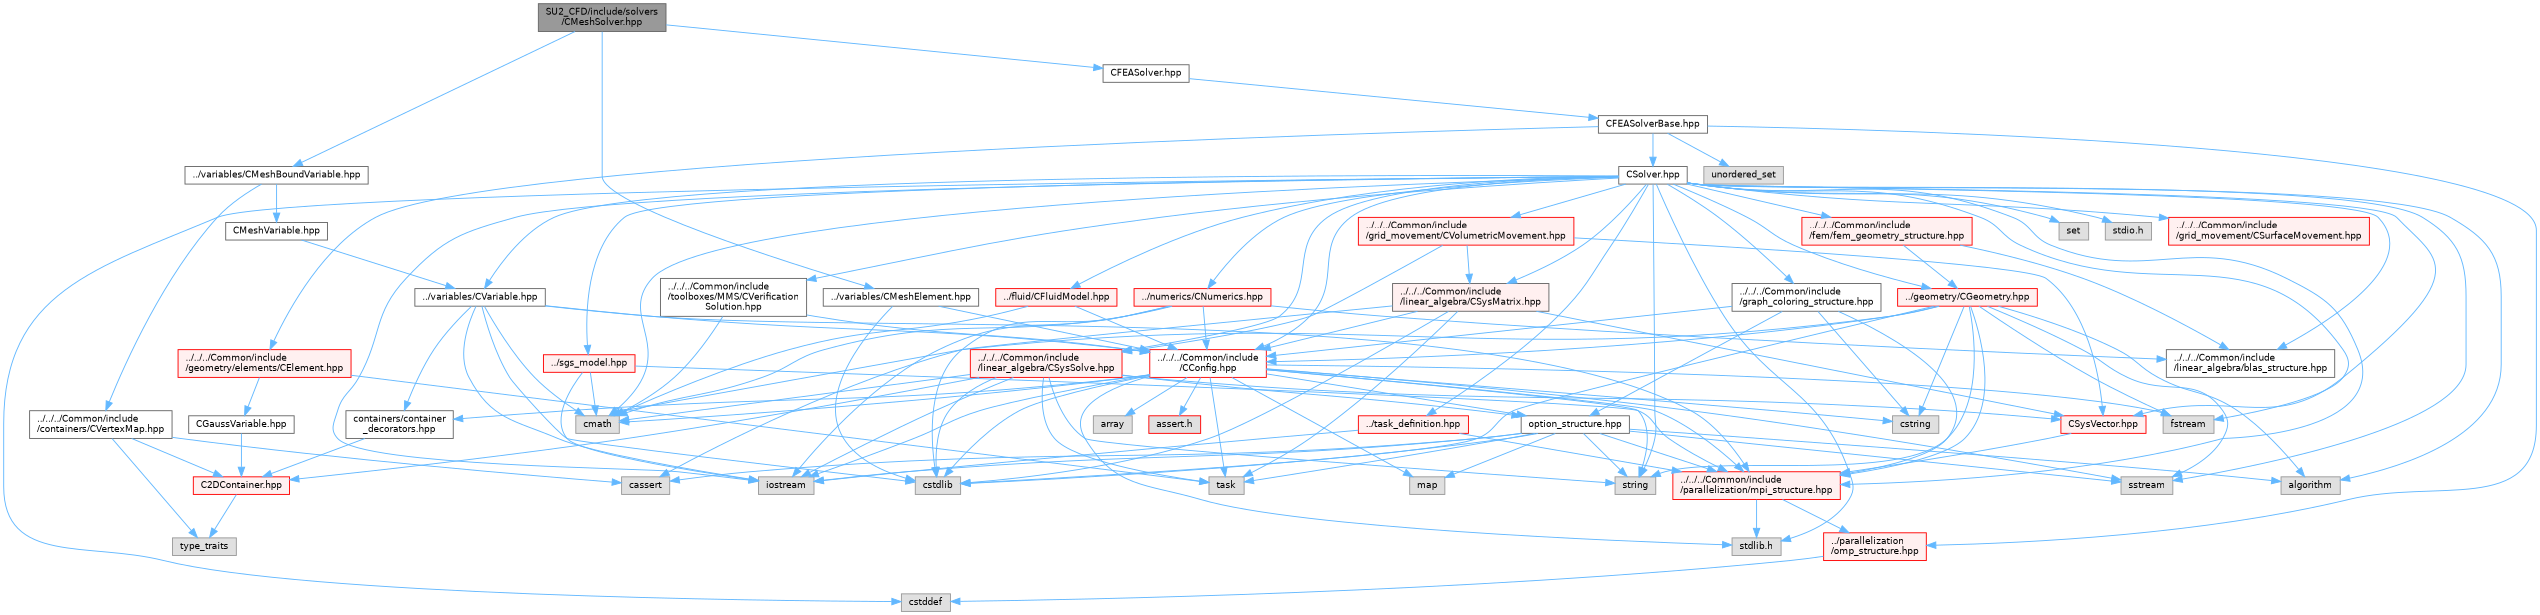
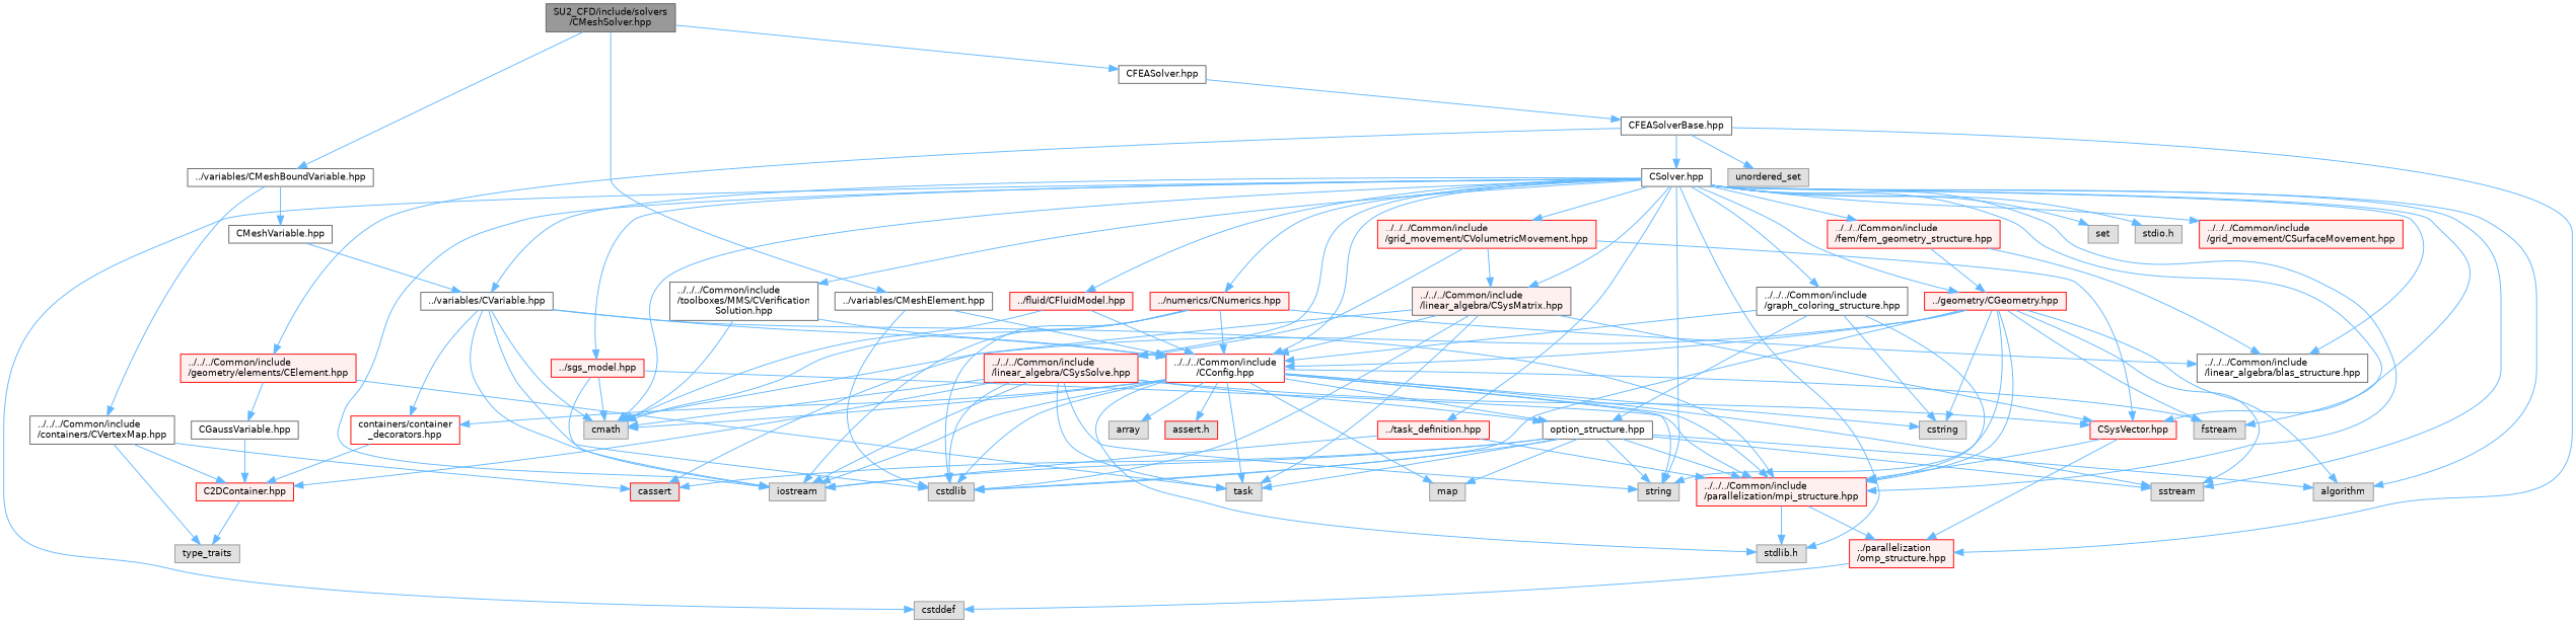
  digraph {
    node [color=grey60 fillcolor="#E0E0E0" fontname=Helvetica fontsize=10 shape=box style=filled]
    edge [color=steelblue1 fontname=Helvetica fontsize=10 labelfontname=Helvetica labelfontsize=10 style=solid]
    n1 [color=gray40 fillcolor=grey60 fontcolor=black height=0.2 label="SU2_CFD/include/solvers\l/CMeshSolver.hpp" width=0.4]
    n2 [color=grey40 fillcolor=white height=0.2 label="CFEASolver.hpp" width=0.4]
    n3 [color=grey40 fillcolor=white height=0.2 label="../variables/CMeshBoundVariable.hpp" width=0.4]
    n4 [color=grey40 fillcolor=white height=0.2 label="../variables/CMeshElement.hpp" width=0.4]
    n5 [color=grey40 fillcolor=white height=0.2 label="CFEASolverBase.hpp" width=0.4]
    n6 [color=grey40 fillcolor=white height=0.2 label="CMeshVariable.hpp" width=0.4]
    n7 [color=grey40 fillcolor=white height=0.2 label="../../../Common/include\l/containers/CVertexMap.hpp" width=0.4]
    n8 [color=red fillcolor=white height=0.2 label="../../../Common/include\l/CConfig.hpp" width=0.4]
    n9 [height=0.2 label=cstdlib width=0.4]
    n10 [height=0.2 label=unordered_set width=0.4]
    n11 [color=grey40 fillcolor=white height=0.2 label="CSolver.hpp" width=0.4]
    n12 [color=red fillcolor="#FFF0F0" height=0.2 label="../parallelization\l/omp_structure.hpp" width=0.4]
    n13 [color=red fillcolor="#FFF0F0" height=0.2 label="../../../Common/include\l/geometry/elements/CElement.hpp" width=0.4]
    n14 [color=red fillcolor="#FFF0F0" height=0.2 label="../../../Common/include\l/parallelization/mpi_structure.hpp" width=0.4]
    n15 [height=0.2 label="stdlib.h" width=0.4]
    n16 [height=0.2 label=cstddef width=0.4]
    n17 [height=0.2 label=cmath width=0.4]
    n18 [height=0.2 label=string width=0.4]
    n19 [height=0.2 label=fstream width=0.4]
    n20 [height=0.2 label=sstream width=0.4]
    n21 [height=0.2 label=algorithm width=0.4]
    n22 [height=0.2 label=iostream width=0.4]
    n23 [height=0.2 label=set width=0.4]
    n24 [height=0.2 label="stdio.h" width=0.4]
    n25 [color=red fillcolor="#FFF0F0" height=0.2 label="../fluid/CFluidModel.hpp" width=0.4]
    n26 [color=red fillcolor="#FFF0F0" height=0.2 label="../task_definition.hpp" width=0.4]
    n27 [color=red fillcolor="#FFF0F0" height=0.2 label="../numerics/CNumerics.hpp" width=0.4]
    n28 [color=grey40 fillcolor=white height=0.2 label="../../../Common/include\l/linear_algebra/blas_structure.hpp" width=0.4]
    n29 [color=red fillcolor="#FFF0F0" height=0.2 label="../sgs_model.hpp" width=0.4]
    n30 [color=red fillcolor="#FFF0F0" height=0.2 label="../../../Common/include\l/fem/fem_geometry_structure.hpp" width=0.4]
    n31 [color=red fillcolor="#FFF0F0" height=0.2 label="../geometry/CGeometry.hpp" width=0.4]
    n32 [color=grey40 fillcolor="#FFF0F0" height=0.2 label="../../../Common/include\l/linear_algebra/CSysMatrix.hpp" width=0.4]
    n33 [color=red fillcolor="#FFF0F0" height=0.2 label="CSysVector.hpp" width=0.4]
    n34 [color=red fillcolor="#FFF0F0" height=0.2 label="../../../Common/include\l/linear_algebra/CSysSolve.hpp" width=0.4]
    n35 [color=red fillcolor="#FFF0F0" height=0.2 label="../../../Common/include\l/grid_movement/CSurfaceMovement.hpp" width=0.4]
    n36 [color=red fillcolor="#FFF0F0" height=0.2 label="../../../Common/include\l/grid_movement/CVolumetricMovement.hpp" width=0.4]
    n37 [color=grey40 fillcolor=white height=0.2 label="../../../Common/include\l/graph_coloring_structure.hpp" width=0.4]
    n38 [color=grey40 fillcolor=white height=0.2 label="../../../Common/include\l/toolboxes/MMS/CVerification\lSolution.hpp" width=0.4]
    n39 [color=grey40 fillcolor=white height=0.2 label="../variables/CVariable.hpp" width=0.4]
    n40 [height=0.2 label=task width=0.4]
    n41 [color=grey40 fillcolor=white height=0.2 label="CGaussVariable.hpp" width=0.4]
    n42 [height=0.2 label=cstring width=0.4]
    n43 [height=0.2 label=array width=0.4]
    n44 [height=0.2 label=map width=0.4]
    n45 [color=red height=0.2 label="assert.h" width=0.4]
    n46 [color=grey40 fillcolor=white height=0.2 label="option_structure.hpp" width=0.4]
-   n47 [color=grey40 fillcolor=white height=0.2 label="containers/container\l_decorators.hpp" width=0.4]
-   n48 [height=0.2 label=cassert width=0.4]
+   n47 [color=red fillcolor=white height=0.2 label="containers/container\l_decorators.hpp" width=0.4]
+   n48 [color=red height=0.2 label=cassert width=0.4]
    n49 [color=red fillcolor="#FFF0F0" height=0.2 label="C2DContainer.hpp" width=0.4]
    n50 [height=0.2 label=type_traits width=0.4]
    n1 -> n2
    n1 -> n3
    n1 -> n4
    n2 -> n5
    n3 -> n6
    n3 -> n7
    n4 -> n8
    n4 -> n9
    n5 -> n10
    n5 -> n11
    n5 -> n12
    n5 -> n13
    n6 -> n39
    n7 -> n48
    n7 -> n49
    n7 -> n50
    n8 -> n9
    n8 -> n14
    n8 -> n15
    n8 -> n17
    n8 -> n18
    n8 -> n19
    n8 -> n20
    n8 -> n22
    n8 -> n40
    n8 -> n42
    n8 -> n43
    n8 -> n44
    n8 -> n45
    n8 -> n46
    n8 -> n47
    n11 -> n8
    n11 -> n14
    n11 -> n15
    n11 -> n16
    n11 -> n17
    n11 -> n18
    n11 -> n19
    n11 -> n20
    n11 -> n21
    n11 -> n22
    n11 -> n23
    n11 -> n24
    n11 -> n25
    n11 -> n26
    n11 -> n27
    n11 -> n28
    n11 -> n29
    n11 -> n30
    n11 -> n31
    n11 -> n32
    n11 -> n33
    n11 -> n34
    n11 -> n35
    n11 -> n36
    n11 -> n37
    n11 -> n38
    n11 -> n39
    n12 -> n16
    n13 -> n40
    n13 -> n41
    n14 -> n12
    n14 -> n15
    n25 -> n8
    n25 -> n17
    n26 -> n14
    n26 -> n22
    n27 -> n8
    n27 -> n9
    n27 -> n17
    n27 -> n22
    n27 -> n28
    n29 -> n14
    n29 -> n17
    n29 -> n22
    n30 -> n28
    n30 -> n31
    n31 -> n8
    n31 -> n9
    n31 -> n14
    n31 -> n17
    n31 -> n18
    n31 -> n19
    n31 -> n20
    n31 -> n21
    n31 -> n42
    n32 -> n8
    n32 -> n9
    n32 -> n33
    n32 -> n40
    n32 -> n48
+   n33 -> n12
    n33 -> n14
    n34 -> n9
    n34 -> n17
    n34 -> n18
    n34 -> n22
    n34 -> n33
    n34 -> n40
    n34 -> n46
    n34 -> n49
    n36 -> n32
    n36 -> n33
    n36 -> n34
    n37 -> n8
    n37 -> n14
    n37 -> n42
    n37 -> n46
    n38 -> n8
    n38 -> n17
    n39 -> n8
    n39 -> n9
    n39 -> n14
    n39 -> n17
    n39 -> n22
    n39 -> n47
    n41 -> n49
    n46 -> n9
    n46 -> n14
    n46 -> n18
    n46 -> n20
    n46 -> n21
    n46 -> n22
    n46 -> n40
    n46 -> n44
    n46 -> n48
    n47 -> n49
    n49 -> n50
  }
